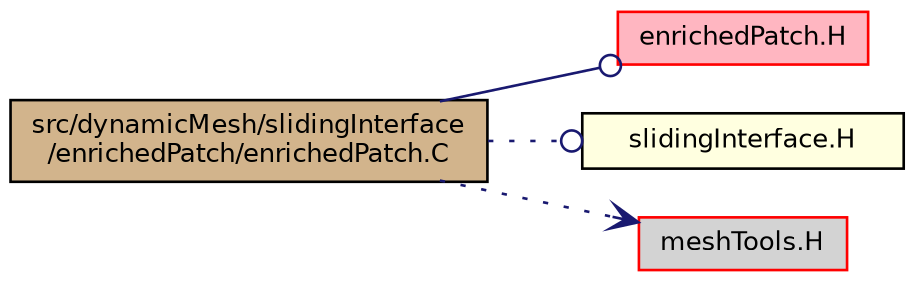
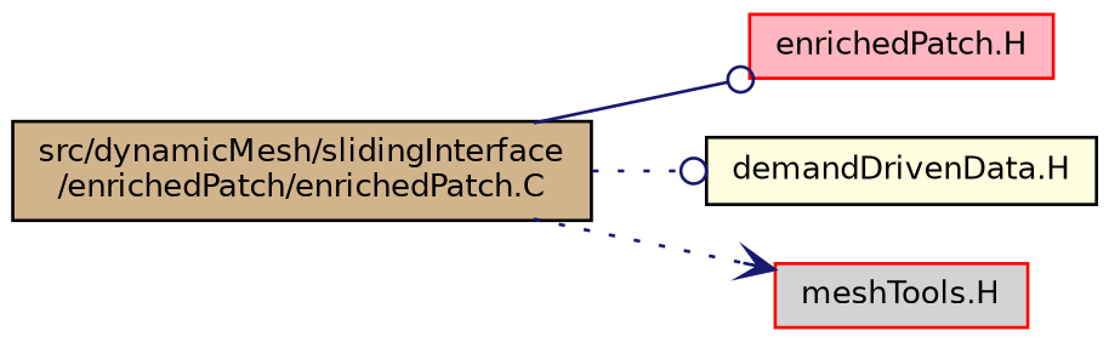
  digraph {
    rankdir=LR
    node [color=black fontname=Helvetica fontsize=10 shape=record style=filled]
    edge [arrowhead=odot color=midnightblue fontname=Helvetica fontsize=10 labelfontname=Helvetica labelfontsize=10 style=dotted]
    n1 [fillcolor=tan fontcolor=black height=0.2 label="src/dynamicMesh/slidingInterface\l/enrichedPatch/enrichedPatch.C" width=0.4]
    n2 [color=red fillcolor=lightpink height=0.2 label="enrichedPatch.H" width=0.4]
-   n3 [fillcolor=lightyellow height=0.2 label="slidingInterface.H" width=0.4]
+   n3 [fillcolor=lightyellow height=0.2 label="demandDrivenData.H" width=0.4]
    n4 [color=red fillcolor=lightgrey height=0.2 label="meshTools.H" width=0.4]
    n1 -> n2 [style=solid]
    n1 -> n3
    n1 -> n4 [arrowhead=vee]
  }
